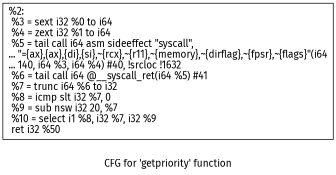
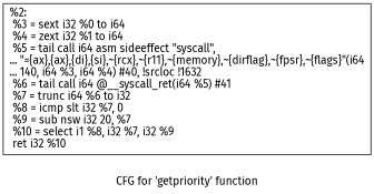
  digraph {
    label="CFG for 'getpriority' function"
    fontname="Fira Sans"
-   n1 [label="{%2:\l  %3 = sext i32 %0 to i64\l  %4 = zext i32 %1 to i64\l  %5 = tail call i64 asm sideeffect \"syscall\",\l... \"=\{ax\},\{ax\},\{di\},\{si\},~\{rcx\},~\{r11\},~\{memory\},~\{dirflag\},~\{fpsr\},~\{flags\}\"(i64\l... 140, i64 %3, i64 %4) #40, !srcloc !1632\l  %6 = tail call i64 @__syscall_ret(i64 %5) #41\l  %7 = trunc i64 %6 to i32\l  %8 = icmp slt i32 %7, 0\l  %9 = sub nsw i32 20, %7\l  %10 = select i1 %8, i32 %7, i32 %9\l  ret i32 %50\l}" shape=record fontname="Fira Sans"]
+   n1 [label="{%2:\l  %3 = sext i32 %0 to i64\l  %4 = zext i32 %1 to i64\l  %5 = tail call i64 asm sideeffect \"syscall\",\l... \"=\{ax\},\{ax\},\{di\},\{si\},~\{rcx\},~\{r11\},~\{memory\},~\{dirflag\},~\{fpsr\},~\{flags\}\"(i64\l... 140, i64 %3, i64 %4) #40, !srcloc !1632\l  %6 = tail call i64 @__syscall_ret(i64 %5) #41\l  %7 = trunc i64 %6 to i32\l  %8 = icmp slt i32 %7, 0\l  %9 = sub nsw i32 20, %7\l  %10 = select i1 %8, i32 %7, i32 %9\l  ret i32 %10\l}" shape=record fontname="Fira Sans"]
  }
